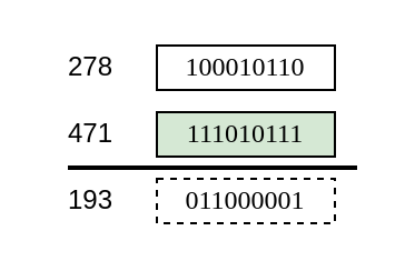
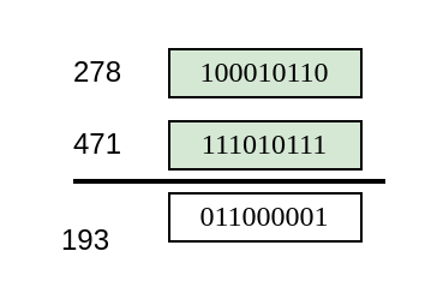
  <mxCell id="0" />
  <mxCell id="1" parent="0" />
- <mxCell id="2" value="&lt;div&gt;&lt;span&gt;&lt;font face=&quot;Tahoma&quot;&gt;100010110&lt;/font&gt;&lt;/span&gt;&lt;/div&gt;" style="rounded=0;whiteSpace=wrap;html=1;align=center;" vertex="1" parent="1"><mxGeometry x="70" y="20" width="80" height="20" as="geometry" /></mxCell>
+ <mxCell id="2" value="&lt;div&gt;&lt;span&gt;&lt;font face=&quot;Tahoma&quot;&gt;100010110&lt;/font&gt;&lt;/span&gt;&lt;/div&gt;" style="rounded=0;whiteSpace=wrap;html=1;align=center;fillColor=#d5e8d4;" vertex="1" parent="1"><mxGeometry x="70" y="20" width="80" height="20" as="geometry" /></mxCell>
  <mxCell id="3" value="&lt;font face=&quot;Tahoma&quot;&gt;111010111&lt;/font&gt;" style="rounded=0;whiteSpace=wrap;html=1;fillColor=#d5e8d4;" vertex="1" parent="1"><mxGeometry x="70" y="50" width="80" height="20" as="geometry" /></mxCell>
- <mxCell id="4" value="&lt;font face=&quot;Tahoma&quot;&gt;011000001&lt;/font&gt;" style="rounded=0;whiteSpace=wrap;html=1;dashed=1;" vertex="1" parent="1"><mxGeometry x="70" y="80" width="80" height="20" as="geometry" /></mxCell>
+ <mxCell id="4" value="&lt;font face=&quot;Tahoma&quot;&gt;011000001&lt;/font&gt;" style="rounded=0;whiteSpace=wrap;html=1;" vertex="1" parent="1"><mxGeometry x="70" y="80" width="80" height="20" as="geometry" /></mxCell>
  <mxCell id="5" value="278" style="text;html=1;align=center;verticalAlign=middle;resizable=0;points=[];autosize=1;strokeColor=none;" vertex="1" parent="1"><mxGeometry x="20" y="20" width="40" height="20" as="geometry" /></mxCell>
  <mxCell id="6" value="471" style="text;html=1;align=center;verticalAlign=middle;resizable=0;points=[];autosize=1;strokeColor=none;" vertex="1" parent="1"><mxGeometry x="20" y="50" width="40" height="20" as="geometry" /></mxCell>
- <mxCell id="7" value="193" style="text;html=1;align=center;verticalAlign=middle;resizable=0;points=[];autosize=1;strokeColor=none;" vertex="1" parent="1"><mxGeometry x="20" y="80" width="40" height="20" as="geometry" /></mxCell>
+ <mxCell id="7" value="193" style="text;html=1;align=center;verticalAlign=middle;resizable=0;points=[];autosize=1;strokeColor=none;" vertex="1" parent="1"><mxGeometry x="15" y="90" width="40" height="20" as="geometry" /></mxCell>
  <mxCell id="8" value="" style="line;strokeWidth=2;html=1;" vertex="1" parent="1"><mxGeometry x="30" y="70" width="130" height="10" as="geometry" /></mxCell>
